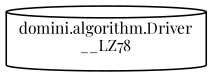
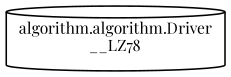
  digraph {
    rankdir=LR
    fontname="Playfair Display"
-   n1 [color=black fillcolor=white fontname="Playfair Display" fontsize=10 height=0.2 label="domini.algorithm.Driver\l__LZ78" shape=cylinder style=filled width=0.4]
+   n1 [color=black fillcolor=white fontname="Playfair Display" fontsize=10 height=0.2 label="algorithm.algorithm.Driver\l__LZ78" shape=cylinder style=filled width=0.4]
  }
